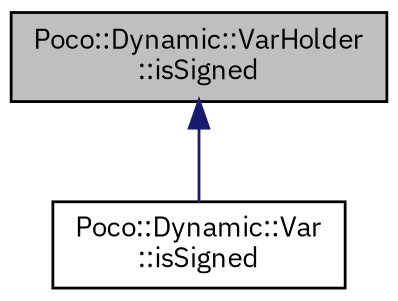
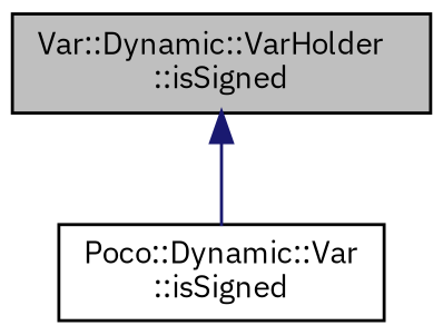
  digraph {
    rankdir=TB
    fontname="IBM Plex Sans"
    node [color=black fontname="IBM Plex Sans" fontsize=10 shape=record style=filled]
-   n1 [fillcolor=grey75 fontcolor=black height=0.2 label="Poco::Dynamic::VarHolder\l::isSigned" width=0.4]
+   n1 [fillcolor=grey75 fontcolor=black height=0.2 label="Var::Dynamic::VarHolder\l::isSigned" width=0.4]
    n2 [fillcolor=white height=0.2 label="Poco::Dynamic::Var\l::isSigned" width=0.4]
    n1 -> n2 [color=midnightblue dir=back fontname="IBM Plex Sans" fontsize=10 labelfontname=Helvetica labelfontsize=10 style=solid]
  }
